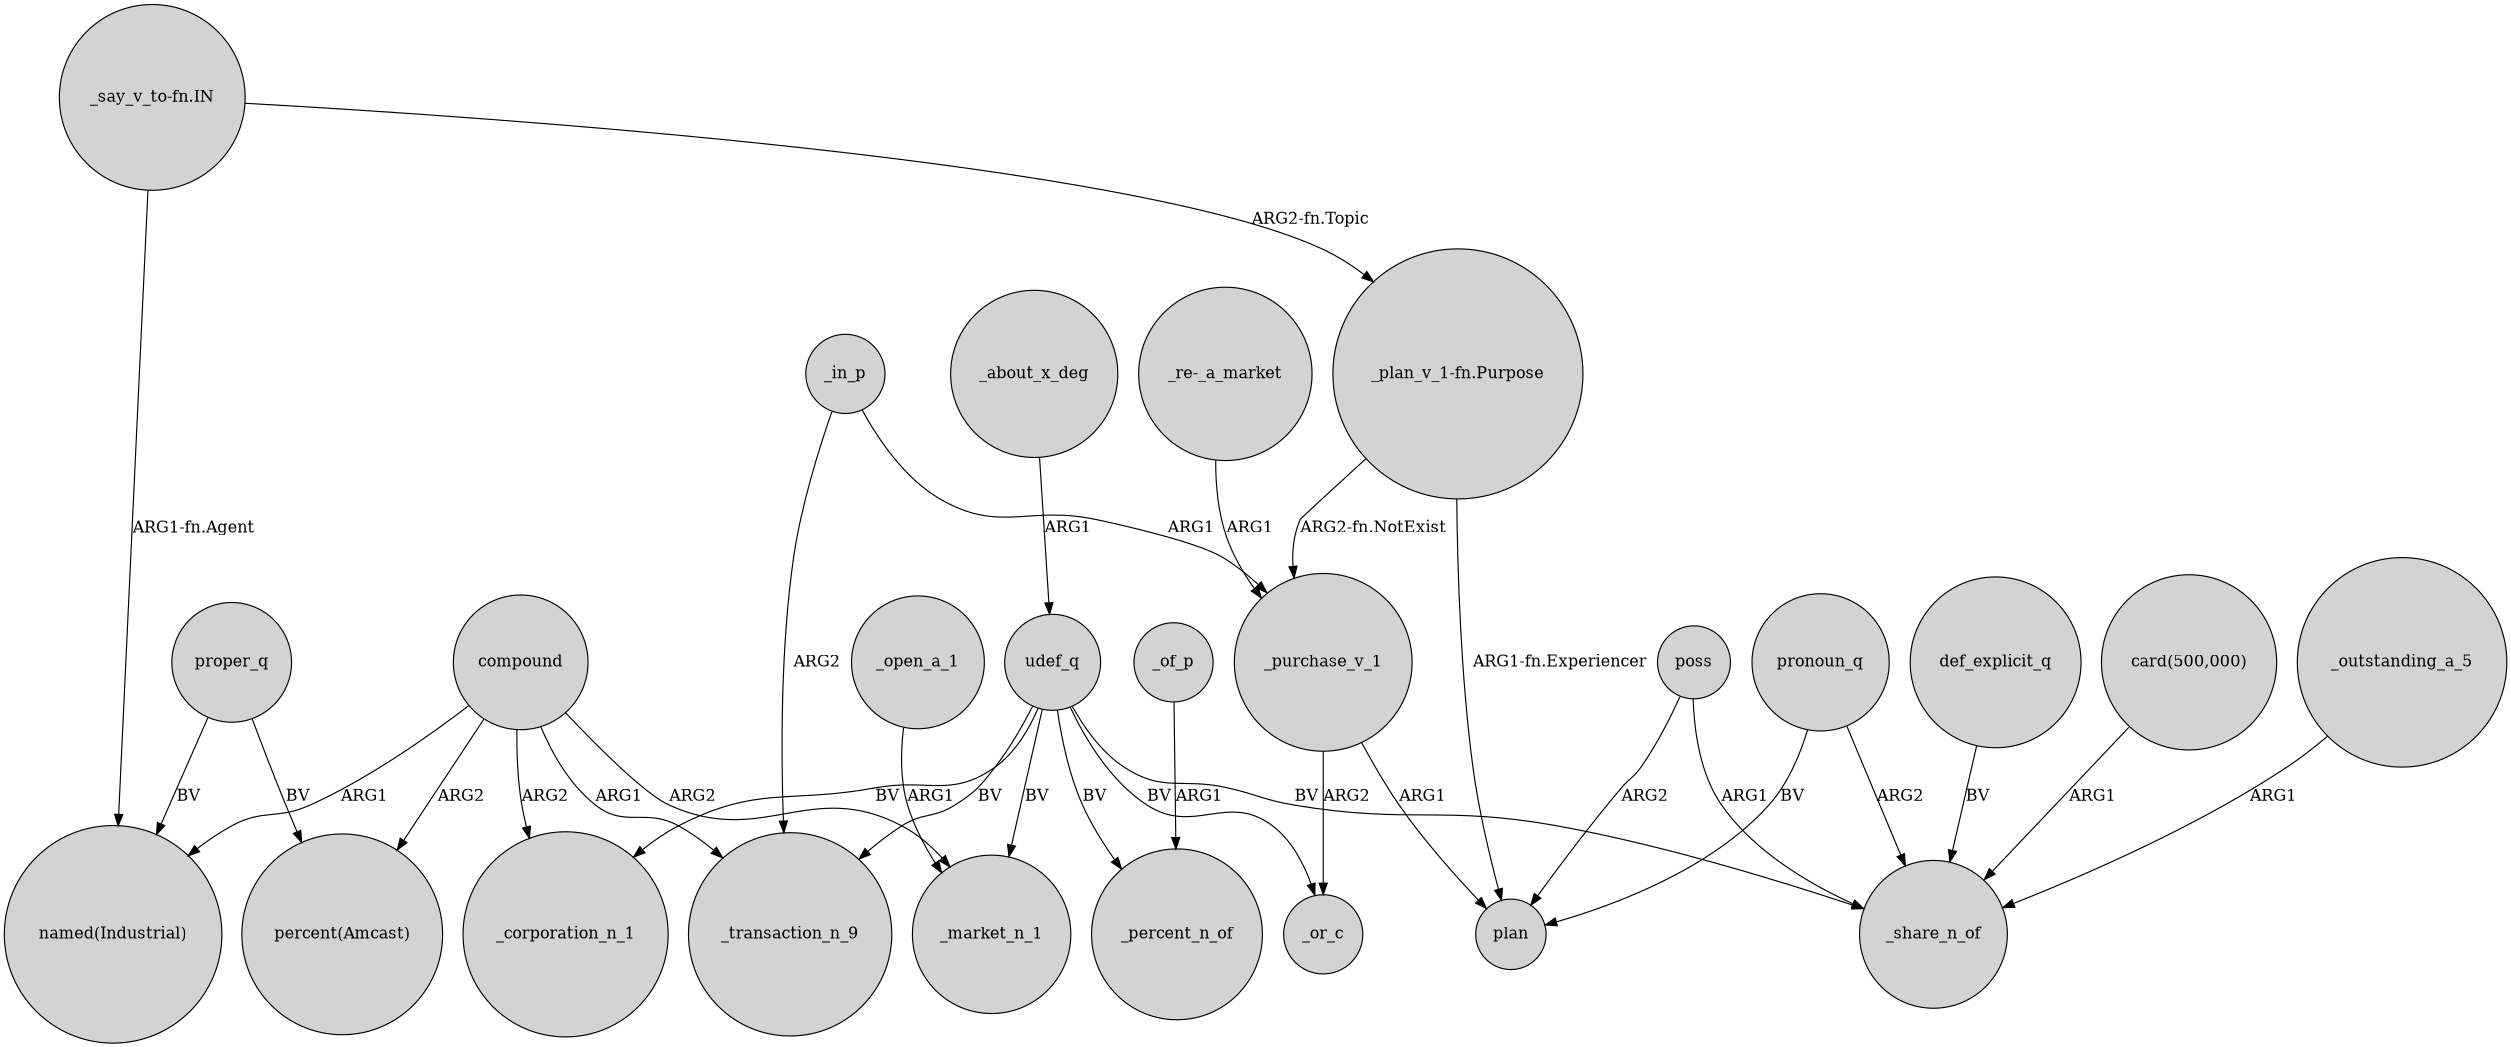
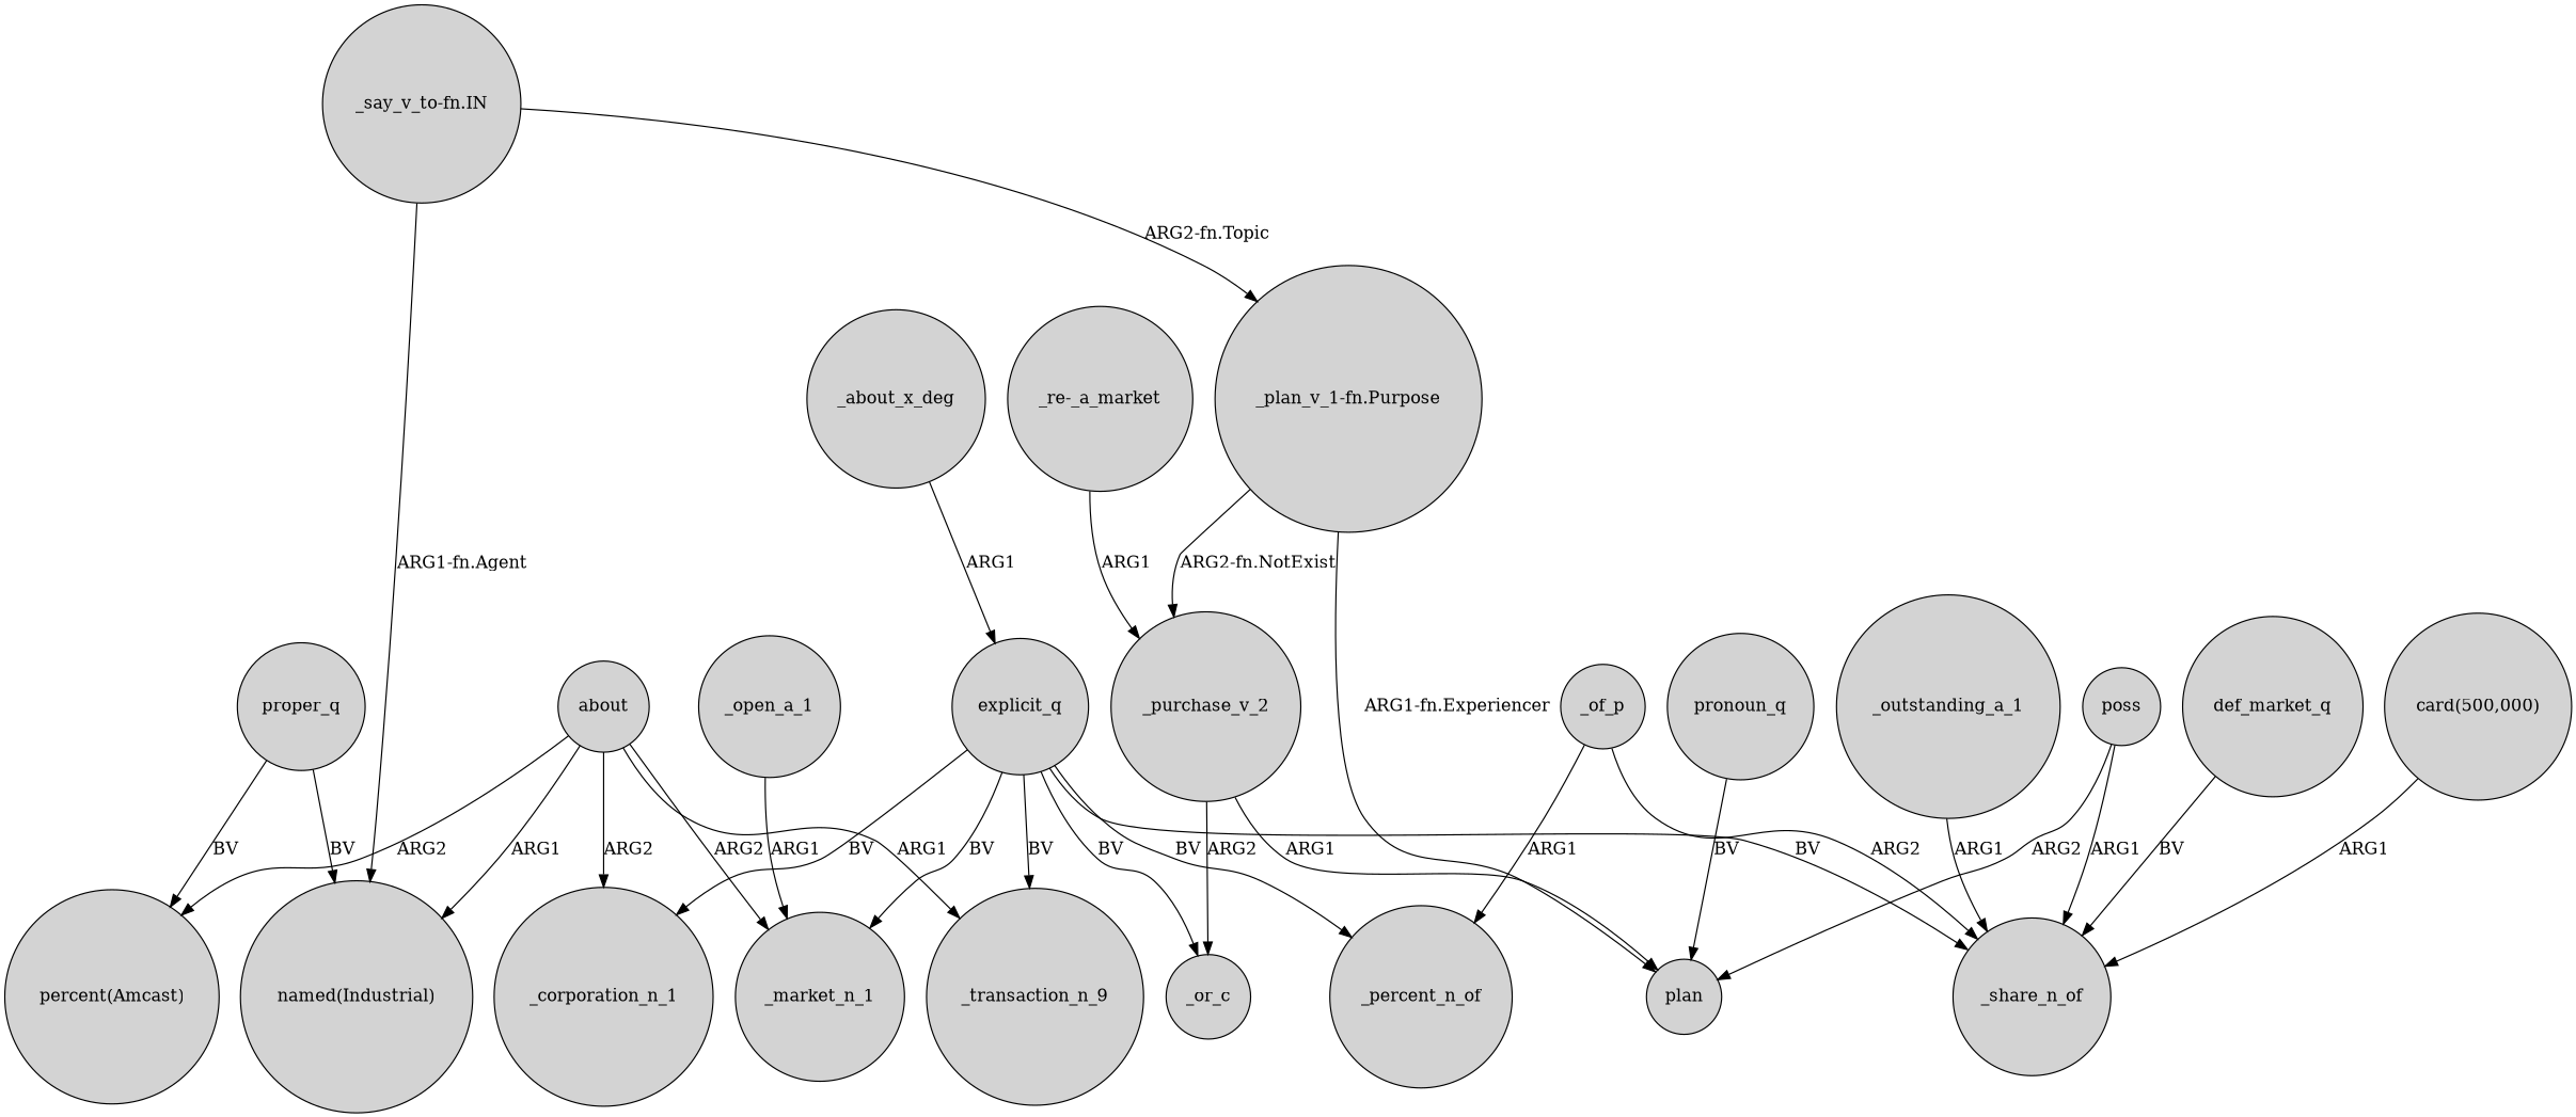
  digraph {
    node [shape=circle style=filled]
-   compound
+   compound [label=about]
    "named(Industrial)"
    _market_n_1
    n4 [label="percent(Amcast)"]
    _corporation_n_1
    n6 [label=_transaction_n_9]
    n7 [label="_re-_a_market"]
-   _purchase_v_1
+   _purchase_v_1 [label=_purchase_v_2]
    n9 [label=plan]
    _or_c
    poss
    _share_n_of
    proper_q
-   _in_p
    "_plan_v_1-fn.Purpose"
-   udef_q
+   udef_q [label=explicit_q]
    _percent_n_of
    _about_x_deg
    "_say_v_to-fn.IN"
-   _outstanding_a_1 [label=_outstanding_a_5]
+   _outstanding_a_1
    _of_p
    pronoun_q
    _open_a_1
-   def_explicit_q
+   def_explicit_q [label=def_market_q]
    "card(500,000)"
    compound -> "named(Industrial)" [label=ARG1]
    compound -> _market_n_1 [label=ARG2]
    compound -> n4 [label=ARG2]
    compound -> _corporation_n_1 [label=ARG2]
    compound -> n6 [label=ARG1]
    n7 -> _purchase_v_1 [label=ARG1]
    _purchase_v_1 -> n9 [label=ARG1]
    _purchase_v_1 -> _or_c [label=ARG2]
    poss -> n9 [label=ARG2]
    poss -> _share_n_of [label=ARG1]
    proper_q -> "named(Industrial)" [label=BV]
    proper_q -> n4 [label=BV]
-   _in_p -> n6 [label=ARG2]
-   _in_p -> _purchase_v_1 [label=ARG1]
    "_plan_v_1-fn.Purpose" -> _purchase_v_1 [label="ARG2-fn.NotExist"]
    "_plan_v_1-fn.Purpose" -> n9 [label="ARG1-fn.Experiencer"]
    udef_q -> _market_n_1 [label=BV]
    udef_q -> _corporation_n_1 [label=BV]
    udef_q -> n6 [label=BV]
    udef_q -> _or_c [label=BV]
    udef_q -> _share_n_of [label=BV]
    udef_q -> _percent_n_of [label=BV]
    _about_x_deg -> udef_q [label=ARG1]
    "_say_v_to-fn.IN" -> "named(Industrial)" [label="ARG1-fn.Agent"]
    "_say_v_to-fn.IN" -> "_plan_v_1-fn.Purpose" [label="ARG2-fn.Topic"]
    _outstanding_a_1 -> _share_n_of [label=ARG1]
-   pronoun_q -> _share_n_of [label=ARG2]
+   _of_p -> _share_n_of [label=ARG2]
    _of_p -> _percent_n_of [label=ARG1]
    pronoun_q -> n9 [label=BV]
    _open_a_1 -> _market_n_1 [label=ARG1]
    def_explicit_q -> _share_n_of [label=BV]
    "card(500,000)" -> _share_n_of [label=ARG1]
  }
